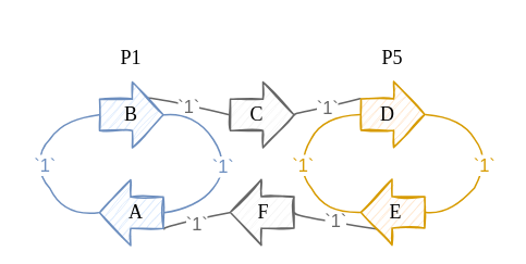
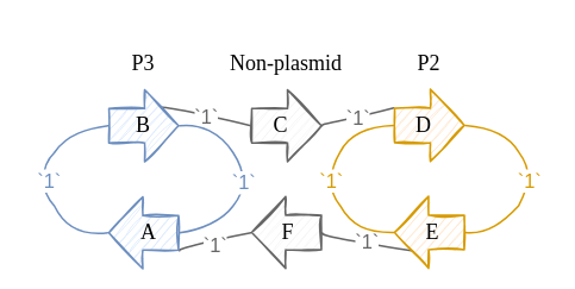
  <mxCell id="0" />
  <mxCell id="1" parent="0" />
  <mxCell id="2" style="rounded=0;orthogonalLoop=1;jettySize=auto;html=1;endArrow=none;startFill=0;fillColor=#f5f5f5;strokeColor=#666666;sketch=1;curveFitting=1;jiggle=1;disableMultiStroke=1;startArrow=none;endFill=0;curved=1;" parent="1" edge="1"><mxGeometry relative="1" as="geometry"><mxPoint x="180" y="130" as="sourcePoint" /><mxPoint x="230" y="140" as="targetPoint" /></mxGeometry></mxCell>
  <mxCell id="3" value="`1`" style="edgeLabel;html=1;align=center;verticalAlign=middle;resizable=0;points=[];fontColor=#666666;" parent="2" vertex="1" connectable="0"><mxGeometry x="-0.014" y="-1" relative="1" as="geometry"><mxPoint y="-1" as="offset" /></mxGeometry></mxCell>
  <mxCell id="4" style="rounded=0;orthogonalLoop=1;jettySize=auto;html=1;endArrow=none;startFill=0;fillColor=#f5f5f5;strokeColor=#666666;sketch=1;curveFitting=1;jiggle=1;disableMultiStroke=1;startArrow=none;endFill=0;curved=1;" parent="1" edge="1"><mxGeometry relative="1" as="geometry"><mxPoint x="90" y="60" as="sourcePoint" /><mxPoint x="140" y="70" as="targetPoint" /></mxGeometry></mxCell>
  <mxCell id="5" value="`1`" style="edgeLabel;html=1;align=center;verticalAlign=middle;resizable=0;points=[];fontColor=#666666;" parent="4" vertex="1" connectable="0"><mxGeometry x="-0.014" y="-1" relative="1" as="geometry"><mxPoint y="-1" as="offset" /></mxGeometry></mxCell>
  <mxCell id="6" style="rounded=0;orthogonalLoop=1;jettySize=auto;html=1;endArrow=none;startFill=0;fillColor=#f5f5f5;strokeColor=#666666;sketch=1;curveFitting=1;jiggle=1;disableMultiStroke=1;startArrow=none;endFill=0;curved=1;" parent="1" edge="1"><mxGeometry relative="1" as="geometry"><mxPoint x="180" y="70" as="sourcePoint" /><mxPoint x="220" y="60" as="targetPoint" /></mxGeometry></mxCell>
  <mxCell id="7" value="`1`" style="edgeLabel;html=1;align=center;verticalAlign=middle;resizable=0;points=[];fontColor=#666666;" parent="6" vertex="1" connectable="0"><mxGeometry x="-0.016" relative="1" as="geometry"><mxPoint as="offset" /></mxGeometry></mxCell>
  <mxCell id="8" style="rounded=0;orthogonalLoop=1;jettySize=auto;html=1;endArrow=none;startFill=0;fillColor=#f5f5f5;strokeColor=#666666;sketch=1;curveFitting=1;jiggle=1;disableMultiStroke=1;startArrow=none;endFill=0;curved=1;" parent="1" edge="1"><mxGeometry relative="1" as="geometry"><mxPoint x="100" y="140" as="sourcePoint" /><mxPoint x="140" y="130" as="targetPoint" /></mxGeometry></mxCell>
  <mxCell id="9" value="`1`" style="edgeLabel;html=1;align=center;verticalAlign=middle;resizable=0;points=[];fontColor=#666666;" parent="8" vertex="1" connectable="0"><mxGeometry x="-0.014" y="-1" relative="1" as="geometry"><mxPoint as="offset" /></mxGeometry></mxCell>
  <mxCell id="10" style="rounded=0;orthogonalLoop=1;jettySize=auto;html=1;exitX=0;exitY=0.5;exitDx=0;exitDy=0;entryX=0;entryY=0.5;entryDx=0;entryDy=0;endArrow=none;startFill=0;fillColor=#DAE8FC;strokeColor=#6C8EBF;sketch=1;curveFitting=1;jiggle=1;disableMultiStroke=1;curved=1;startArrow=none;endFill=0;" parent="1" edge="1"><mxGeometry relative="1" as="geometry"><Array as="points"><mxPoint x="40" y="130" /><mxPoint x="20" y="100" /><mxPoint x="40" y="70" /></Array><mxPoint x="60" y="130" as="sourcePoint" /><mxPoint x="60" y="70" as="targetPoint" /></mxGeometry></mxCell>
  <mxCell id="11" value="`1`" style="edgeLabel;html=1;align=center;verticalAlign=middle;resizable=0;points=[];fontColor=#6C8EBF;" parent="10" vertex="1" connectable="0"><mxGeometry x="-0.069" y="-5" relative="1" as="geometry"><mxPoint as="offset" /></mxGeometry></mxCell>
  <mxCell id="12" style="rounded=0;orthogonalLoop=1;jettySize=auto;html=1;exitX=1;exitY=0.5;exitDx=0;exitDy=0;entryX=1;entryY=0.5;entryDx=0;entryDy=0;endArrow=none;startFill=0;fillColor=#DAE8FC;strokeColor=#6C8EBF;sketch=1;curveFitting=1;jiggle=1;disableMultiStroke=1;curved=1;startArrow=none;endFill=0;" parent="1" edge="1"><mxGeometry relative="1" as="geometry"><mxPoint x="100" y="70" as="sourcePoint" /><mxPoint x="100" y="130" as="targetPoint" /><Array as="points"><mxPoint x="120" y="70" /><mxPoint x="140" y="100" /><mxPoint x="120" y="130" /></Array></mxGeometry></mxCell>
  <mxCell id="13" value="`1`" style="edgeLabel;html=1;align=center;verticalAlign=middle;resizable=0;points=[];fontColor=#6C8EBF;" parent="12" vertex="1" connectable="0"><mxGeometry x="0.097" y="-2" relative="1" as="geometry"><mxPoint y="-2" as="offset" /></mxGeometry></mxCell>
  <mxCell id="14" value="" style="shape=flexArrow;endArrow=classic;html=1;rounded=0;width=19.333;endSize=6;fillColor=#DAE8FC;strokeColor=#6C8EBF;sketch=1;curveFitting=1;jiggle=1;" parent="1" edge="1"><mxGeometry width="50" height="50" relative="1" as="geometry"><mxPoint x="60" y="70" as="sourcePoint" /><mxPoint x="100" y="70" as="targetPoint" /></mxGeometry></mxCell>
  <mxCell id="15" value="" style="shape=flexArrow;endArrow=classic;html=1;rounded=0;width=19.333;endSize=6;fillColor=#DAE8FC;strokeColor=#6C8EBF;sketch=1;curveFitting=1;jiggle=1;disableMultiStroke=0;" parent="1" edge="1"><mxGeometry width="50" height="50" relative="1" as="geometry"><mxPoint x="100" y="129.997" as="sourcePoint" /><mxPoint x="60" y="129.997" as="targetPoint" /></mxGeometry></mxCell>
  <mxCell id="16" value="" style="shape=flexArrow;endArrow=classic;html=1;rounded=0;width=19.333;endSize=6;fillColor=#f5f5f5;strokeColor=#666666;sketch=1;curveFitting=1;jiggle=1;" parent="1" edge="1"><mxGeometry width="50" height="50" relative="1" as="geometry"><mxPoint x="140" y="70" as="sourcePoint" /><mxPoint x="180" y="70" as="targetPoint" /></mxGeometry></mxCell>
  <mxCell id="17" style="rounded=0;orthogonalLoop=1;jettySize=auto;html=1;exitX=0;exitY=0.5;exitDx=0;exitDy=0;entryX=0;entryY=0.5;entryDx=0;entryDy=0;endArrow=none;startFill=0;fillColor=#FFE6CC;strokeColor=#D79B00;sketch=1;curveFitting=1;jiggle=1;disableMultiStroke=1;curved=1;startArrow=none;endFill=0;" parent="1" edge="1"><mxGeometry relative="1" as="geometry"><Array as="points"><mxPoint x="200" y="129.77" /><mxPoint x="180" y="99.77" /><mxPoint x="200" y="69.77" /></Array><mxPoint x="220" y="129.77" as="sourcePoint" /><mxPoint x="220" y="69.77" as="targetPoint" /></mxGeometry></mxCell>
  <mxCell id="18" value="`1`" style="edgeLabel;html=1;align=center;verticalAlign=middle;resizable=0;points=[];fontColor=#D79B00;" parent="17" vertex="1" connectable="0"><mxGeometry x="-0.052" y="-3" relative="1" as="geometry"><mxPoint as="offset" /></mxGeometry></mxCell>
  <mxCell id="19" style="rounded=0;orthogonalLoop=1;jettySize=auto;html=1;exitX=1;exitY=0.5;exitDx=0;exitDy=0;entryX=1;entryY=0.5;entryDx=0;entryDy=0;endArrow=none;startFill=0;fillColor=#FFE6CC;strokeColor=#D79B00;sketch=1;curveFitting=1;jiggle=1;disableMultiStroke=1;curved=1;startArrow=none;endFill=0;" parent="1" edge="1"><mxGeometry relative="1" as="geometry"><mxPoint x="260" y="69.77" as="sourcePoint" /><mxPoint x="260" y="129.77" as="targetPoint" /><Array as="points"><mxPoint x="280" y="69.77" /><mxPoint x="300" y="99.77" /><mxPoint x="280" y="129.77" /></Array></mxGeometry></mxCell>
  <mxCell id="20" value="`1`" style="edgeLabel;html=1;align=center;verticalAlign=middle;resizable=0;points=[];fontColor=#D79B00;" parent="19" vertex="1" connectable="0"><mxGeometry x="0.059" y="-4" relative="1" as="geometry"><mxPoint as="offset" /></mxGeometry></mxCell>
  <mxCell id="21" value="" style="shape=flexArrow;endArrow=classic;html=1;rounded=0;width=19.333;endSize=6;fillColor=#FFE6CC;strokeColor=#D79B00;sketch=1;curveFitting=1;jiggle=1;" parent="1" edge="1"><mxGeometry width="50" height="50" relative="1" as="geometry"><mxPoint x="220" y="69.77" as="sourcePoint" /><mxPoint x="260" y="69.77" as="targetPoint" /></mxGeometry></mxCell>
  <mxCell id="22" value="" style="shape=flexArrow;endArrow=classic;html=1;rounded=0;width=19.333;endSize=6;fillColor=#FFE6CC;strokeColor=#D79B00;sketch=1;curveFitting=1;jiggle=1;" parent="1" edge="1"><mxGeometry width="50" height="50" relative="1" as="geometry"><mxPoint x="260" y="129.767" as="sourcePoint" /><mxPoint x="220" y="129.767" as="targetPoint" /></mxGeometry></mxCell>
  <mxCell id="23" value="" style="shape=flexArrow;endArrow=classic;html=1;rounded=0;width=19.333;endSize=6;fillColor=#f5f5f5;strokeColor=#666666;sketch=1;curveFitting=1;jiggle=1;" parent="1" edge="1"><mxGeometry width="50" height="50" relative="1" as="geometry"><mxPoint x="180" y="129.86" as="sourcePoint" /><mxPoint x="140" y="129.86" as="targetPoint" /></mxGeometry></mxCell>
- <mxCell id="24" value="P1" style="text;html=1;align=center;verticalAlign=middle;whiteSpace=wrap;rounded=0;fontFamily=CMU Sans Serif;" parent="1" vertex="1"><mxGeometry x="50" y="20" width="60" height="30" as="geometry" /></mxCell>
- <mxCell id="25" value="P5" style="text;html=1;align=center;verticalAlign=middle;whiteSpace=wrap;rounded=0;fontFamily=CMU Sans Serif;" parent="1" vertex="1"><mxGeometry x="210" y="20" width="60" height="30" as="geometry" /></mxCell>
+ <mxCell id="24" value="P3" style="text;html=1;align=center;verticalAlign=middle;whiteSpace=wrap;rounded=0;fontFamily=CMU Sans Serif;" parent="1" vertex="1"><mxGeometry x="50" y="20" width="60" height="30" as="geometry" /></mxCell>
+ <mxCell id="25" value="P2" style="text;html=1;align=center;verticalAlign=middle;whiteSpace=wrap;rounded=0;fontFamily=CMU Sans Serif;" parent="1" vertex="1"><mxGeometry x="210" y="20" width="60" height="30" as="geometry" /></mxCell>
  <mxCell id="26" value="&lt;font&gt;A&lt;/font&gt;" style="text;html=1;align=center;verticalAlign=middle;whiteSpace=wrap;rounded=0;fontFamily=CMU Sans Serif;" parent="1" vertex="1"><mxGeometry x="73" y="120" width="20" height="20" as="geometry" /></mxCell>
  <mxCell id="27" value="&lt;font&gt;B&lt;/font&gt;" style="text;html=1;align=center;verticalAlign=middle;whiteSpace=wrap;rounded=0;fontFamily=CMU Sans Serif;" parent="1" vertex="1"><mxGeometry x="70" y="60" width="20" height="20" as="geometry" /></mxCell>
  <mxCell id="28" value="&lt;font&gt;C&lt;/font&gt;" style="text;html=1;align=center;verticalAlign=middle;whiteSpace=wrap;rounded=0;fontFamily=CMU Sans Serif;" parent="1" vertex="1"><mxGeometry x="147" y="60" width="20" height="20" as="geometry" /></mxCell>
  <mxCell id="29" value="&lt;font&gt;D&lt;/font&gt;" style="text;html=1;align=center;verticalAlign=middle;whiteSpace=wrap;rounded=0;fontFamily=CMU Sans Serif;" parent="1" vertex="1"><mxGeometry x="227" y="60" width="20" height="20" as="geometry" /></mxCell>
  <mxCell id="30" value="&lt;font&gt;E&lt;/font&gt;" style="text;html=1;align=center;verticalAlign=middle;whiteSpace=wrap;rounded=0;fontFamily=CMU Sans Serif;" parent="1" vertex="1"><mxGeometry x="232" y="120" width="20" height="20" as="geometry" /></mxCell>
  <mxCell id="31" value="&lt;font&gt;F&lt;/font&gt;" style="text;html=1;align=center;verticalAlign=middle;whiteSpace=wrap;rounded=0;fontFamily=CMU Sans Serif;" parent="1" vertex="1"><mxGeometry x="151" y="120" width="20" height="20" as="geometry" /></mxCell>
+ <mxCell id="32" value="Non-plasmid" style="text;html=1;align=center;verticalAlign=middle;whiteSpace=wrap;rounded=0;fontFamily=CMU Sans Serif;" parent="1" vertex="1"><mxGeometry x="120" y="20" width="80" height="30" as="geometry" /></mxCell>
